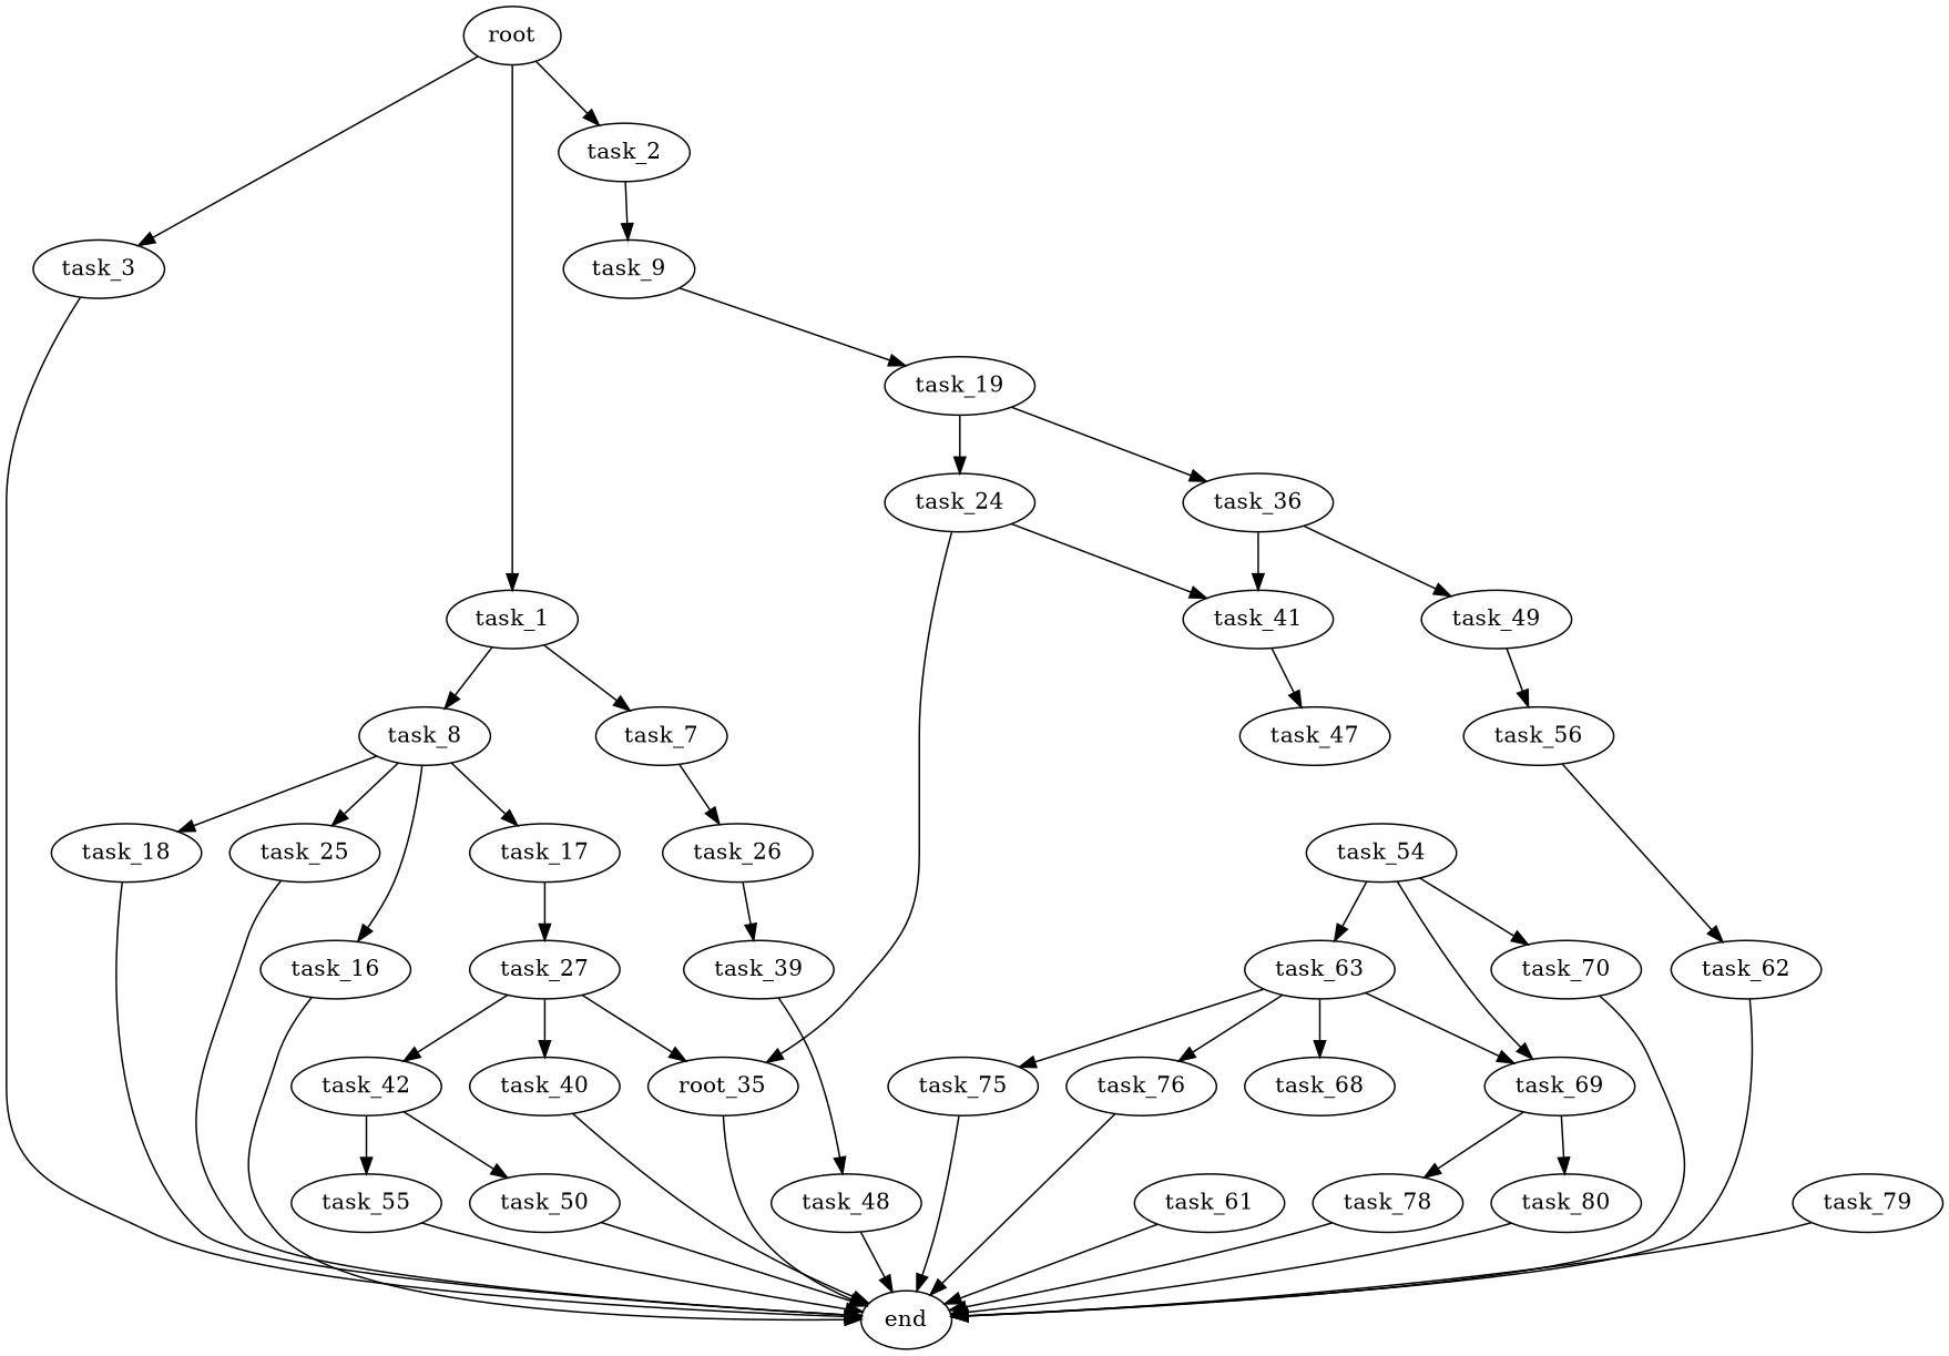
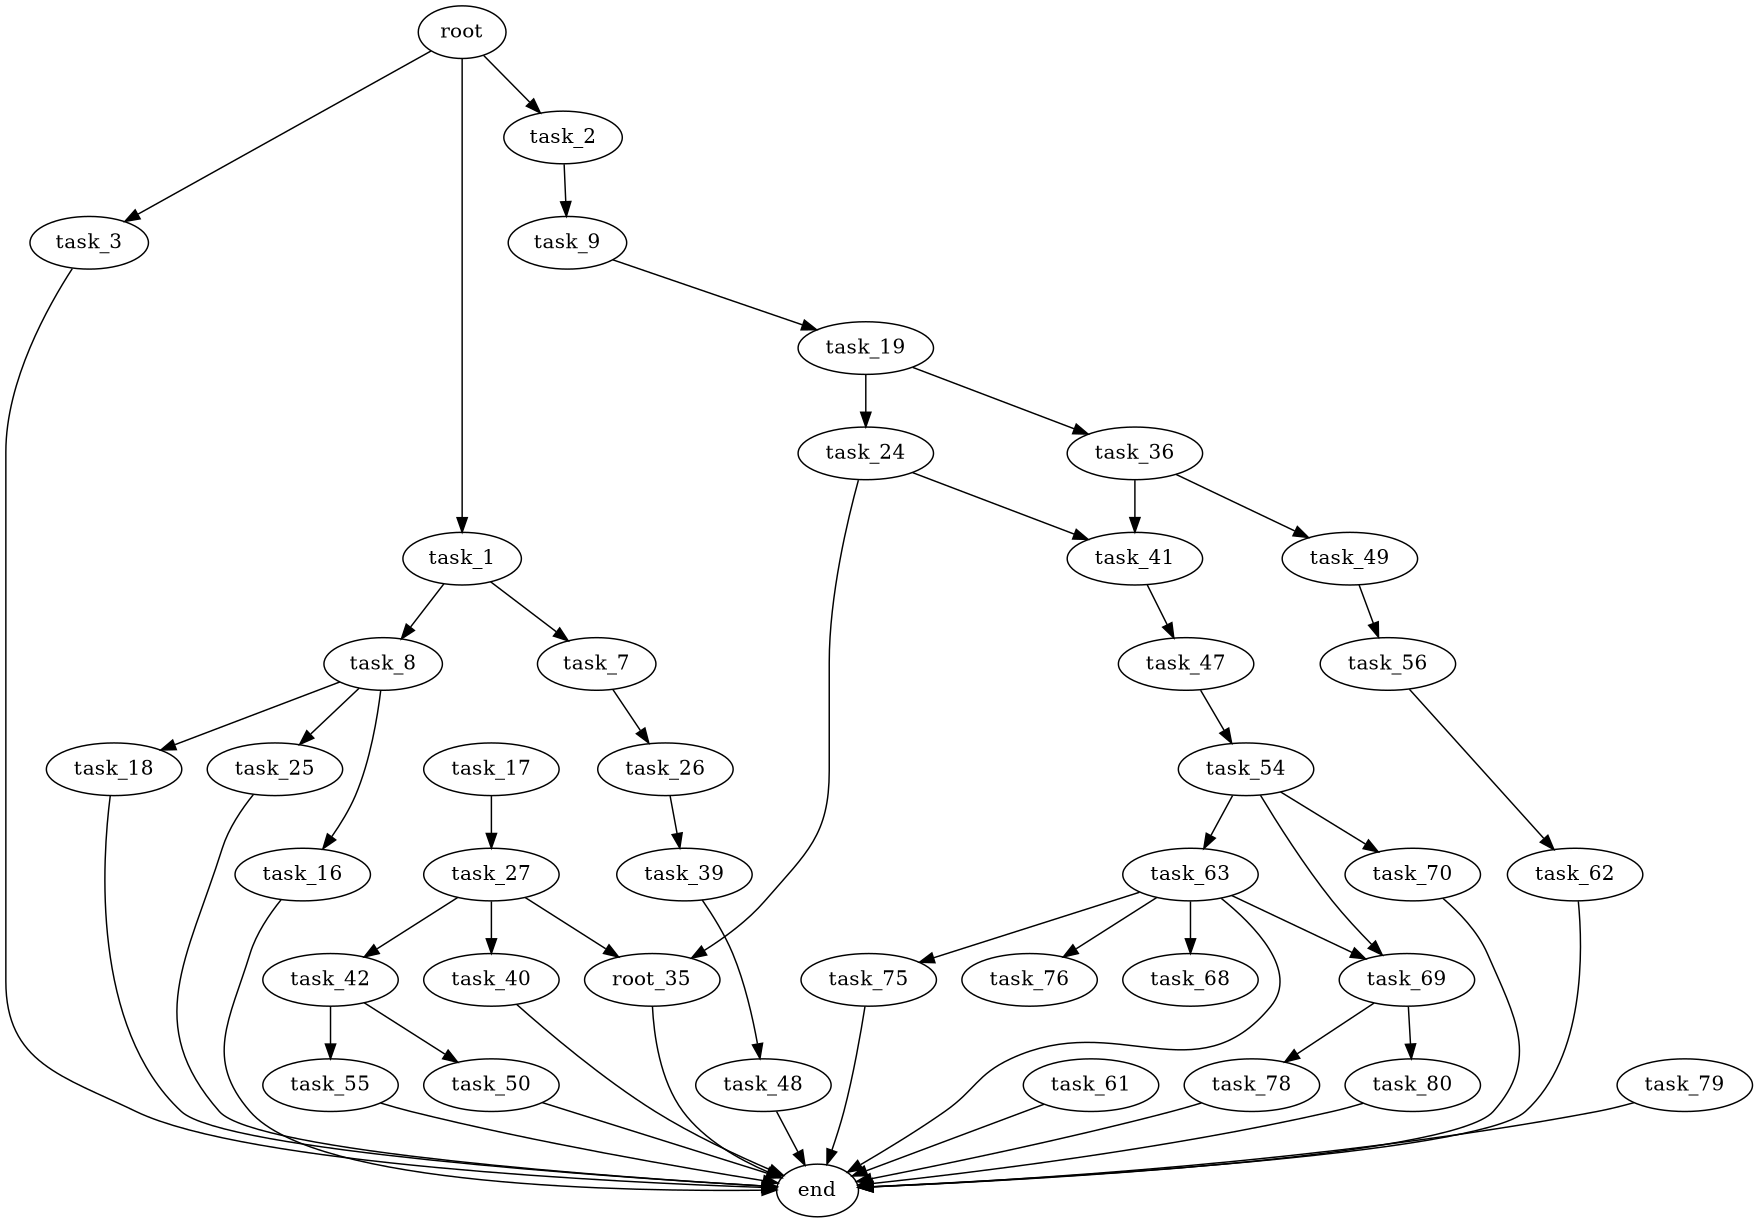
  digraph {
    root
    task_1
    task_2
    task_3
    task_7
    task_8
    task_9
    end
    task_26
    task_16
    task_17
    task_18
    task_25
    task_19
    task_39
    task_27
    task_24
    task_36
    task_48
    n20 [label=root_35]
    task_40
    task_42
    task_41
    task_49
    task_50
    task_55
    task_47
    task_56
    task_54
    task_62
    task_63
    task_69
    task_70
    task_61
    task_68
    task_75
    task_76
    task_78
    task_80
    task_79
    root -> task_1
    root -> task_2
    root -> task_3
    task_1 -> task_7
    task_1 -> task_8
    task_2 -> task_9
    task_3 -> end
    task_7 -> task_26
    task_8 -> task_16
-   task_8 -> task_17
    task_8 -> task_18
    task_8 -> task_25
    task_9 -> task_19
    task_26 -> task_39
    task_16 -> end
    task_17 -> task_27
    task_18 -> end
    task_25 -> end
    task_19 -> task_24
    task_19 -> task_36
    task_39 -> task_48
    task_27 -> n20
    task_27 -> task_40
    task_27 -> task_42
    task_24 -> n20
    task_24 -> task_41
    task_36 -> task_41
    task_36 -> task_49
    task_48 -> end
    n20 -> end
    task_40 -> end
    task_42 -> task_50
    task_42 -> task_55
    task_41 -> task_47
    task_49 -> task_56
    task_50 -> end
    task_55 -> end
+   task_47 -> task_54
    task_56 -> task_62
    task_54 -> task_63
    task_54 -> task_69
    task_54 -> task_70
    task_62 -> end
    task_63 -> task_69
    task_63 -> task_68
    task_63 -> task_75
    task_63 -> task_76
    task_69 -> task_78
    task_69 -> task_80
    task_70 -> end
    task_61 -> end
    task_75 -> end
-   task_76 -> end
+   task_63 -> end
    task_78 -> end
    task_80 -> end
    task_79 -> end
  }
